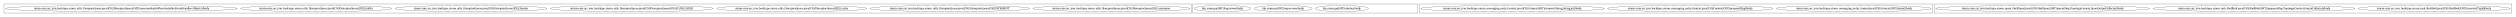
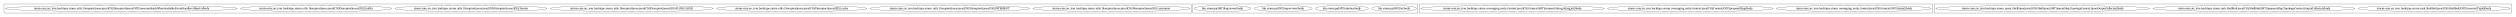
  digraph {
    fontname=Merriweather
    node [fontname=Merriweather]
    "storm-core_src_jvm_backtype_storm_utils_DisruptorQueue.java/[CN]/DisruptorQueue/[FE]/_consumer"
    "storm-core_src_jvm_backtype_storm_utils_DisruptorQueue.java/[CN]/DisruptorQueue/[FE]/INTERRUPT"
    "storm-core_src_jvm_backtype_storm_utils_DisruptorQueue.java/[CN]/DisruptorQueue/[FE]/_cache"
    "storm-core_src_jvm_backtype_storm_utils_DisruptorQueue.java/[CN]/DisruptorQueue/[FE]/FLUSH_CACHE"
    "storm-core_src_jvm_backtype_storm_utils_DisruptorQueue.java/[CN]/DisruptorQueue/[FE]/_barrier"
    "storm-core_src_jvm_backtype_storm_utils_DisruptorQueue.java/[CN]/DisruptorQueue/[FE]/_buffer"
    "storm-core_src_jvm_backtype_storm_utils_DisruptorQueue.java/[CN]/DisruptorQueue/[MT]/consumeBatchWhenAvailable(EventHandler<Object>)/body"
+   "bin_storm.py/[MT]/ui/body"
    "bin_storm.py/[MT]/nimbus/body"
    "bin_storm.py/[MT]/supervisor/body"
    "bin_storm.py/[MT]/logviewer/body"
    "storm-core_src_jvm_backtype_storm_messaging_netty_Context.java/[CN]/Context/[MT]/term()/body"
    "storm-core_src_jvm_backtype_storm_messaging_netty_Context.java/[CN]/Context/[MT]/prepare(Map)/body"
    "storm-core_src_jvm_backtype_storm_messaging_netty_Context.java/[CN]/Context/[MT]/connect(String,String,int)/body"
    "storm-core_src_jvm_backtype_storm_task_ShellBolt.java/[CN]/ShellBolt/[MT]/execute(Tuple)/body"
    "storm-core_src_jvm_backtype_storm_task_ShellBolt.java/[CN]/ShellBolt/[MT]/prepare(Map,TopologyContext,OutputCollector)/body"
    "storm-core_src_jvm_backtype_storm_spout_ShellSpout.java/[CN]/ShellSpout/[MT]/open(Map,TopologyContext,SpoutOutputCollector)/body"
    subgraph cluster_1 {
      "storm-core_src_jvm_backtype_storm_utils_DisruptorQueue.java/[CN]/DisruptorQueue/[FE]/_consumer"
      "storm-core_src_jvm_backtype_storm_utils_DisruptorQueue.java/[CN]/DisruptorQueue/[FE]/INTERRUPT"
      "storm-core_src_jvm_backtype_storm_utils_DisruptorQueue.java/[CN]/DisruptorQueue/[FE]/_cache"
      "storm-core_src_jvm_backtype_storm_utils_DisruptorQueue.java/[CN]/DisruptorQueue/[FE]/FLUSH_CACHE"
      "storm-core_src_jvm_backtype_storm_utils_DisruptorQueue.java/[CN]/DisruptorQueue/[FE]/_barrier"
      "storm-core_src_jvm_backtype_storm_utils_DisruptorQueue.java/[CN]/DisruptorQueue/[FE]/_buffer"
      "storm-core_src_jvm_backtype_storm_utils_DisruptorQueue.java/[CN]/DisruptorQueue/[MT]/consumeBatchWhenAvailable(EventHandler<Object>)/body"
    }
    subgraph cluster_2 {
+     "bin_storm.py/[MT]/ui/body"
      "bin_storm.py/[MT]/nimbus/body"
      "bin_storm.py/[MT]/supervisor/body"
      "bin_storm.py/[MT]/logviewer/body"
    }
    subgraph cluster_3 {
      "storm-core_src_jvm_backtype_storm_messaging_netty_Context.java/[CN]/Context/[MT]/term()/body"
      "storm-core_src_jvm_backtype_storm_messaging_netty_Context.java/[CN]/Context/[MT]/prepare(Map)/body"
      "storm-core_src_jvm_backtype_storm_messaging_netty_Context.java/[CN]/Context/[MT]/connect(String,String,int)/body"
    }
    subgraph cluster_4 {
      "storm-core_src_jvm_backtype_storm_task_ShellBolt.java/[CN]/ShellBolt/[MT]/execute(Tuple)/body"
      "storm-core_src_jvm_backtype_storm_task_ShellBolt.java/[CN]/ShellBolt/[MT]/prepare(Map,TopologyContext,OutputCollector)/body"
      "storm-core_src_jvm_backtype_storm_spout_ShellSpout.java/[CN]/ShellSpout/[MT]/open(Map,TopologyContext,SpoutOutputCollector)/body"
    }
  }
